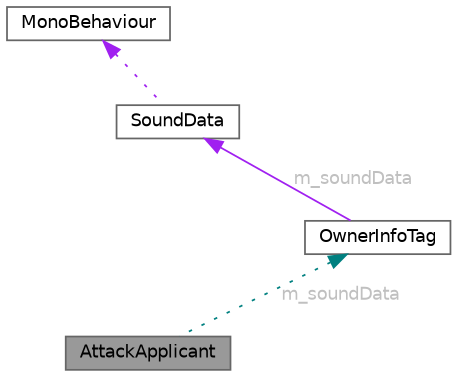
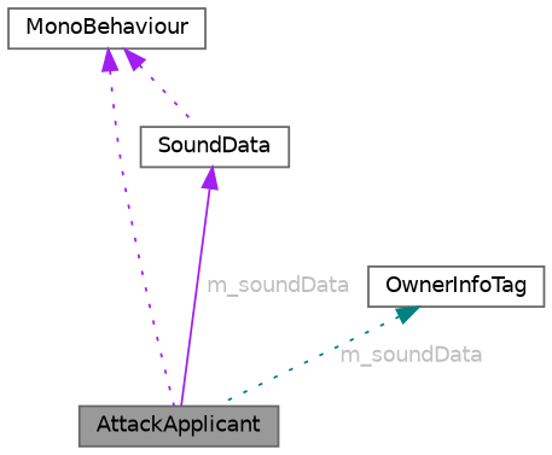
  digraph {
    node [color=gray40 fillcolor=white fontname=Helvetica fontsize=10 shape=box style=filled]
    edge [color=purple dir=back fontname=Helvetica fontsize=10 labelfontname=Helvetica labelfontsize=10 style=dotted]
    n1 [fillcolor=grey60 fontcolor=black height=0.2 label=AttackApplicant width=0.4]
    n2 [height=0.2 label=MonoBehaviour width=0.4]
    n3 [height=0.2 label=SoundData width=0.4]
    n4 [height=0.2 label=OwnerInfoTag width=0.4]
+   n2 -> n1
    n2 -> n3
-   n3 -> n4 [fontcolor=grey label=" m_soundData" style=solid]
+   n3 -> n1 [fontcolor=grey label=" m_soundData" style=solid]
    n4 -> n1 [color=teal fontcolor=grey label=" m_soundData"]
  }
